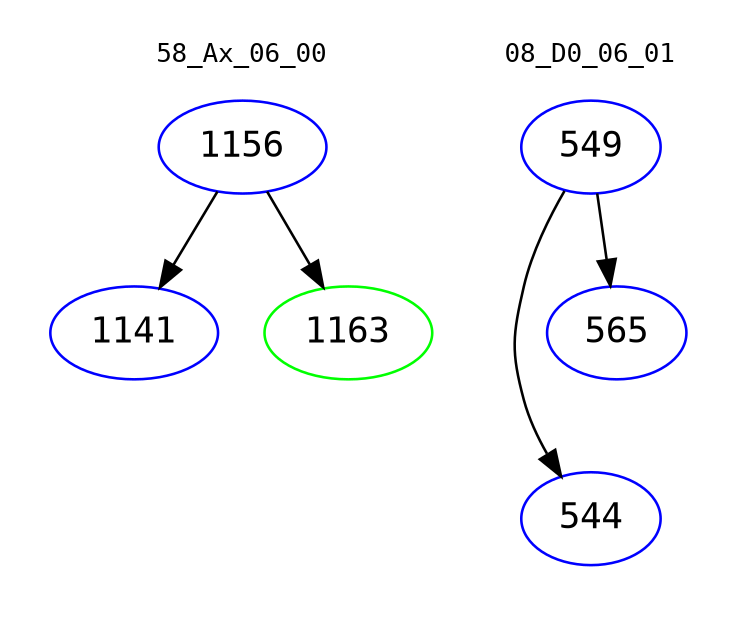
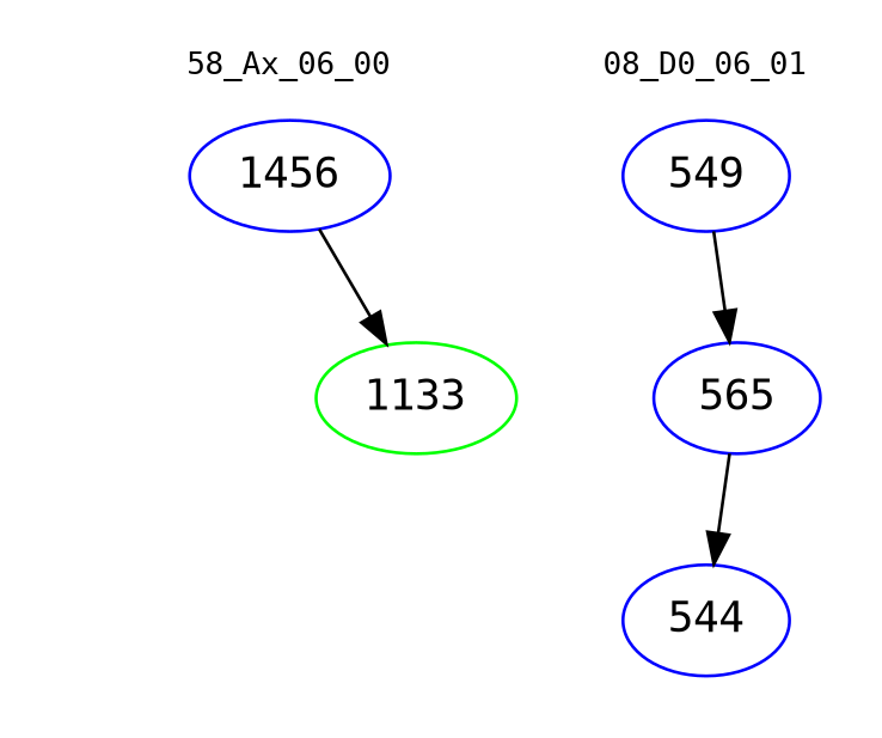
  digraph {
    fontname="DejaVu Sans Mono"
    node [color=blue fontname="DejaVu Sans Mono"]
    edge [color=black fontname="DejaVu Sans Mono"]
-   n1 [label=1156]
-   n2 [label=1141]
-   n3 [color=green label=1163]
+   n1 [label=1456]
+   n3 [color=green label=1133]
    n4 [label=549]
    n5 [label=544]
    n6 [label=565]
    subgraph cluster_1 {
      color=white
      fontsize=10
      label="58_Ax_06_00"
      n1
-     n2
      n3
    }
    subgraph cluster_2 {
      color=white
      fontsize=10
      label="08_D0_06_01"
      n4
      n5
      n6
    }
-   n1 -> n2
    n1 -> n3
-   n4 -> n5
+   n6 -> n5
    n4 -> n6
  }
